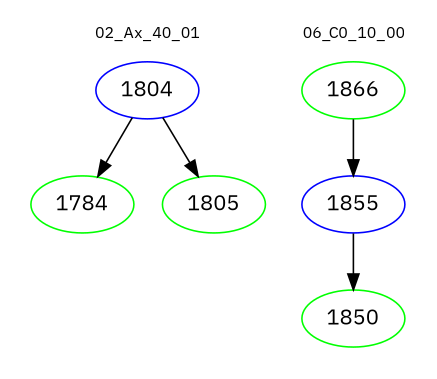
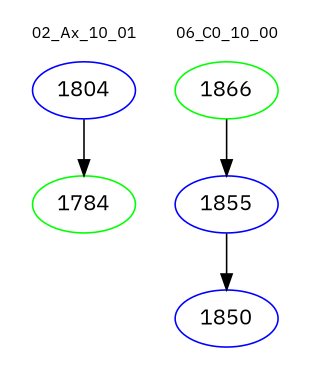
  digraph {
    fontname="IBM Plex Sans"
    node [color=green fontname="IBM Plex Sans"]
    edge [color=black fontname="IBM Plex Sans"]
    n1 [color=blue label=1804]
    n2 [label=1784]
-   n3 [label=1805]
    n4 [color=blue label=1855]
-   n5 [label=1850]
+   n5 [color=blue label=1850]
    n6 [label=1866]
    subgraph cluster_1 {
      color=white
      fontsize=10
-     label="02_Ax_40_01"
+     label="02_Ax_10_01"
      n1
      n2
-     n3
    }
    subgraph cluster_2 {
      color=white
      fontsize=10
      label="06_C0_10_00"
      n4
      n5
      n6
    }
    n1 -> n2
-   n1 -> n3
    n4 -> n5
    n6 -> n4
  }
